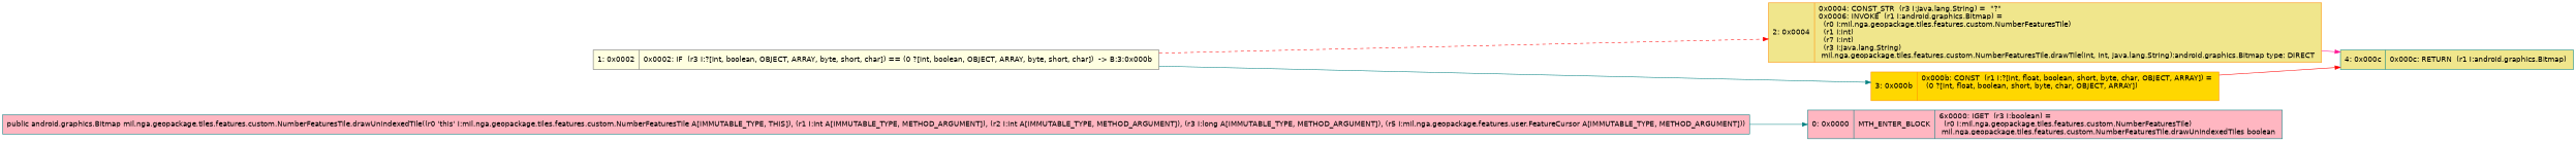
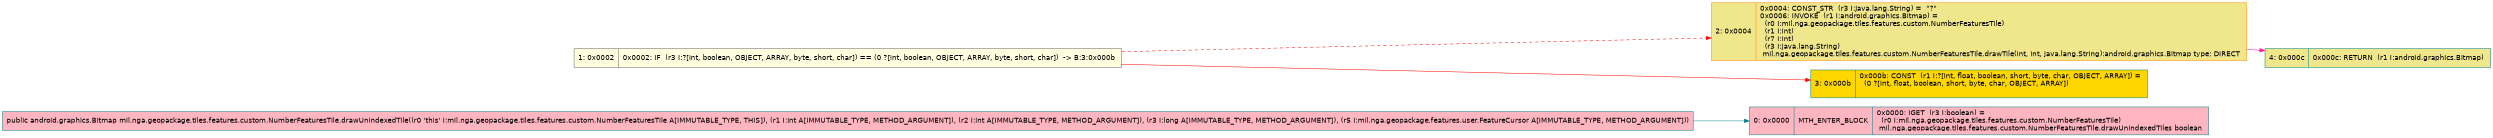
  digraph {
    fontname="DejaVu Sans"
    rankdir=LR
    node [color=teal fillcolor=lightpink fontname="DejaVu Sans" shape=record style=filled]
    edge [color=red fontname="DejaVu Sans"]
-   n1 [label="{0\:\ 0x0000|MTH_ENTER_BLOCK\l|6x0000: IGET  (r3 I:boolean) = \l  (r0 I:mil.nga.geopackage.tiles.features.custom.NumberFeaturesTile)\l mil.nga.geopackage.tiles.features.custom.NumberFeaturesTile.drawUnindexedTiles boolean \l}"]
+   n1 [label="{0\:\ 0x0000|MTH_ENTER_BLOCK\l|0x0000: IGET  (r3 I:boolean) = \l  (r0 I:mil.nga.geopackage.tiles.features.custom.NumberFeaturesTile)\l mil.nga.geopackage.tiles.features.custom.NumberFeaturesTile.drawUnindexedTiles boolean \l}"]
    n2 [color=gray40 fillcolor=lightyellow label="{1\:\ 0x0002|0x0002: IF  (r3 I:?[int, boolean, OBJECT, ARRAY, byte, short, char]) == (0 ?[int, boolean, OBJECT, ARRAY, byte, short, char])  \-\> B:3:0x000b \l}"]
    n3 [color=darkorange fillcolor=khaki label="{2\:\ 0x0004|0x0004: CONST_STR  (r3 I:java.lang.String) =  \"?\" \l0x0006: INVOKE  (r1 I:android.graphics.Bitmap) = \l  (r0 I:mil.nga.geopackage.tiles.features.custom.NumberFeaturesTile)\l  (r1 I:int)\l  (r7 I:int)\l  (r3 I:java.lang.String)\l mil.nga.geopackage.tiles.features.custom.NumberFeaturesTile.drawTile(int, int, java.lang.String):android.graphics.Bitmap type: DIRECT \l}"]
-   n4 [color=darkorange fillcolor=gold label="{3\:\ 0x000b|0x000b: CONST  (r1 I:?[int, float, boolean, short, byte, char, OBJECT, ARRAY]) = \l  (0 ?[int, float, boolean, short, byte, char, OBJECT, ARRAY])\l \l}"]
+   n4 [fillcolor=gold label="{3\:\ 0x000b|0x000b: CONST  (r1 I:?[int, float, boolean, short, byte, char, OBJECT, ARRAY]) = \l  (0 ?[int, float, boolean, short, byte, char, OBJECT, ARRAY])\l \l}"]
    n5 [fillcolor=khaki label="{4\:\ 0x000c|0x000c: RETURN  (r1 I:android.graphics.Bitmap) \l}"]
    n6 [label="{public android.graphics.Bitmap mil.nga.geopackage.tiles.features.custom.NumberFeaturesTile.drawUnindexedTile((r0 'this' I:mil.nga.geopackage.tiles.features.custom.NumberFeaturesTile A[IMMUTABLE_TYPE, THIS]), (r1 I:int A[IMMUTABLE_TYPE, METHOD_ARGUMENT]), (r2 I:int A[IMMUTABLE_TYPE, METHOD_ARGUMENT]), (r3 I:long A[IMMUTABLE_TYPE, METHOD_ARGUMENT]), (r5 I:mil.nga.geopackage.features.user.FeatureCursor A[IMMUTABLE_TYPE, METHOD_ARGUMENT])) }"]
    n2 -> n3 [style=dashed]
-   n2 -> n4 [color=teal]
+   n2 -> n4
    n3 -> n5 [color=deeppink]
-   n4 -> n5
    n6 -> n1 [color=teal]
  }
